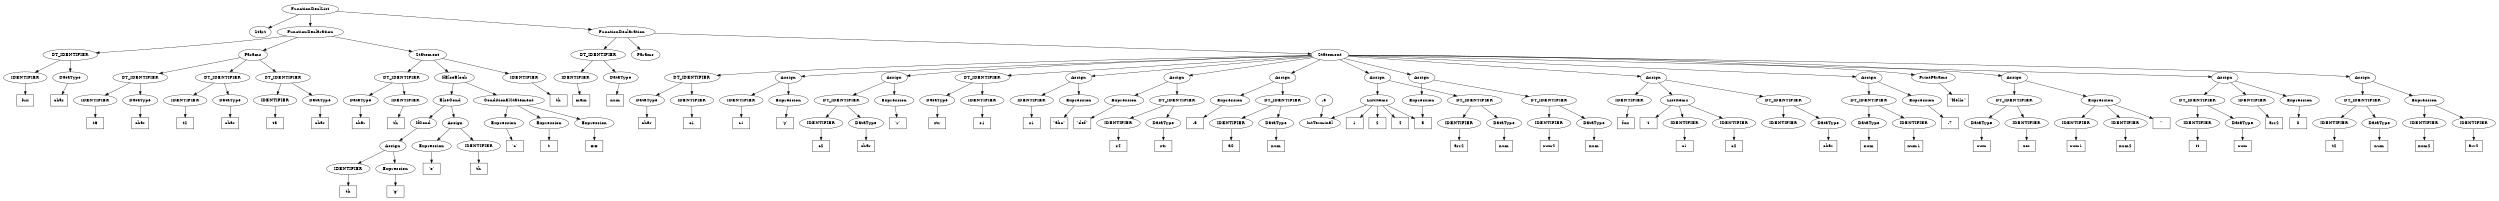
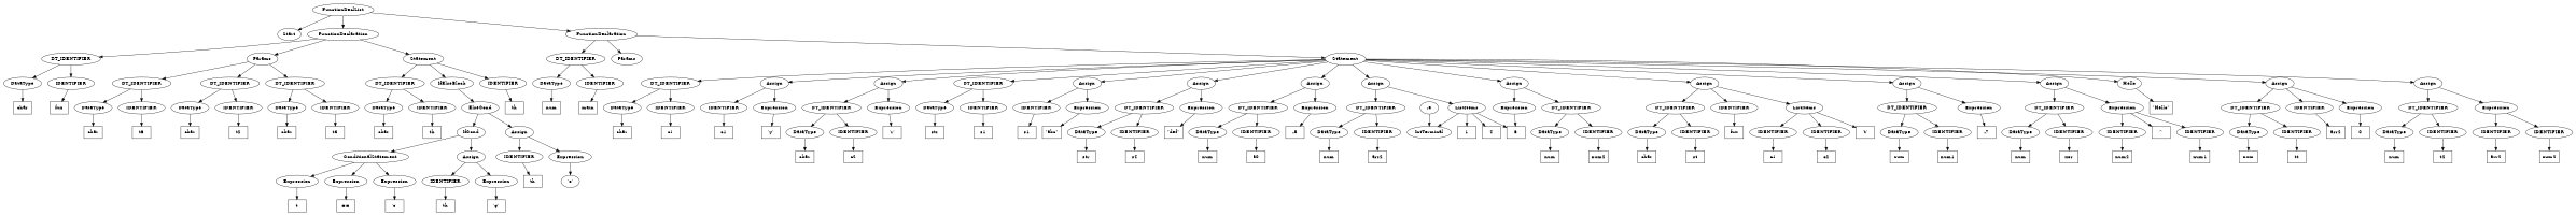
  digraph {
    node [filled=true]
    n1 [label=Start]
    n2 [label=FunctionDeclList]
    n3 [label=FunctionDeclaration]
    n4 [label=FunctionDeclaration]
    n5 [label=DT_IDENTIFIER]
    n6 [label=Params]
    n7 [label=Statement]
    n8 [label=DT_IDENTIFIER]
    n9 [label=Params]
    n10 [label=Statement]
    n11 [label=DataType]
    n12 [label=IDENTIFIER]
    n13 [label=DT_IDENTIFIER]
    n14 [label=DT_IDENTIFIER]
    n15 [label=DT_IDENTIFIER]
    n16 [label=DT_IDENTIFIER]
    n17 [label=IfElseBlock]
    n18 [label=IDENTIFIER]
    n19 [label=char shape=box]
    n20 [label=fux shape=box]
    n21 [label=DataType]
    n22 [label=IDENTIFIER]
    n23 [label=DataType]
    n24 [label=IDENTIFIER]
    n25 [label=DataType]
    n26 [label=IDENTIFIER]
    n27 [label=char shape=box]
    n28 [label=t6 shape=box]
    n29 [label=char shape=box]
    n30 [label=t2 shape=box]
    n31 [label=char shape=box]
    n32 [label=t3 shape=box]
    n33 [label=DataType]
    n34 [label=IDENTIFIER]
    n35 [label=ElseCond]
    n36 [label=th shape=box]
    n37 [label=char shape=box]
    n38 [label=th shape=box]
    n39 [label=IfCond]
    n40 [label=ConditionalStatement]
    n41 [label=Assign]
    n42 [label=Assign]
    n43 [label=Expression]
    n44 [label=Expression]
    n45 [label=Expression]
    n46 [label=IDENTIFIER]
    n47 [label=Expression]
    n48 [label=t shape=box]
    n49 [label="==" shape=box]
    n50 [label="'c'" shape=box]
    n51 [label=th shape=box]
    n52 [label="'g'" shape=box]
    n53 [label=IDENTIFIER]
    n54 [label=Expression]
    n55 [label=th shape=box]
-   n56 [label="'o'" shape=box]
+   n56 [label="'o'" shape=ellipse]
    n57 [label=DataType]
    n58 [label=IDENTIFIER]
    n59 [label=DT_IDENTIFIER]
    n60 [label=Assign]
    n61 [label=Assign]
    n62 [label=DT_IDENTIFIER]
    n63 [label=Assign]
    n64 [label=Assign]
    n65 [label=Assign]
    n66 [label=Assign]
    n67 [label=Assign]
    n68 [label=Assign]
    n69 [label=Assign]
    n70 [label=Assign]
-   n71 [label=PrintParams]
+   n71 [label=Hello]
    n72 [label=Assign]
    n73 [label=Assign]
    n74 [label=num shape=box]
    n75 [label=main shape=box]
    n76 [label=DataType]
    n77 [label=IDENTIFIER]
    n78 [label=IDENTIFIER]
    n79 [label=Expression]
    n80 [label=DT_IDENTIFIER]
    n81 [label=Expression]
    n82 [label=DataType]
    n83 [label=IDENTIFIER]
    n84 [label=IDENTIFIER]
    n85 [label=Expression]
    n86 [label=DT_IDENTIFIER]
    n87 [label=Expression]
    n88 [label=DT_IDENTIFIER]
    n89 [label=Expression]
    n90 [label=DT_IDENTIFIER]
    n91 [label=ListItems]
    n92 [label=DT_IDENTIFIER]
    n93 [label=Expression]
    n94 [label=DT_IDENTIFIER]
    n95 [label=IDENTIFIER]
    n96 [label=ListItems]
    n97 [label=DT_IDENTIFIER]
    n98 [label=Expression]
    n99 [label=DT_IDENTIFIER]
    n100 [label=Expression]
    n101 [label="\"Hello\"" shape=box]
    n102 [label=DT_IDENTIFIER]
    n103 [label=IDENTIFIER]
    n104 [label=Expression]
    n105 [label=DT_IDENTIFIER]
    n106 [label=Expression]
    n107 [label=char shape=box]
    n108 [label=c1 shape=box]
    n109 [label=c1 shape=box]
    n110 [label="'y'" shape=box]
    n111 [label=DataType]
    n112 [label=IDENTIFIER]
    n113 [label="'r'" shape=box]
    n114 [label=char shape=box]
    n115 [label=c2 shape=box]
    n116 [label=str shape=box]
    n117 [label=s1 shape=box]
    n118 [label=s1 shape=box]
    n119 [label="\"abc\"" shape=box]
    n120 [label=DataType]
    n121 [label=IDENTIFIER]
    n122 [label="\"def\"" shape=box]
    n123 [label=str shape=box]
    n124 [label=s4 shape=box]
    n125 [label=DataType]
    n126 [label=IDENTIFIER]
    n127 [label=-5 shape=box]
    n128 [label=num shape=box]
    n129 [label=a0 shape=box]
    n130 [label=DataType]
    n131 [label=IDENTIFIER]
    n132 [label=1 shape=box]
-   n133 [label=2 shape=box]
    n134 [label=IntTerminal]
    n135 [label=4 shape=box]
-   n136 [label=5 shape=box]
+   n136 [label=6 shape=box]
    n137 [label=num shape=box]
    n138 [label=arr2 shape=box]
    n139 [label=-3 shape=ellipse]
    n140 [label=DataType]
    n141 [label=IDENTIFIER]
    n142 [label=num shape=box]
    n143 [label=num2 shape=box]
    n144 [label=DataType]
    n145 [label=IDENTIFIER]
    n146 [label=fux shape=box]
    n147 [label=IDENTIFIER]
    n148 [label=IDENTIFIER]
    n149 [label="'t'" shape=box]
    n150 [label=char shape=box]
+   n151 [label=st shape=box]
    n152 [label=c1 shape=box]
    n153 [label=c2 shape=box]
    n154 [label=DataType]
    n155 [label=IDENTIFIER]
    n156 [label=-7 shape=box]
    n157 [label=num shape=box]
    n158 [label=num1 shape=box]
    n159 [label=DataType]
    n160 [label=IDENTIFIER]
    n161 [label=IDENTIFIER]
    n162 [label="^" shape=box]
    n163 [label=IDENTIFIER]
    n164 [label=num shape=box]
    n165 [label=xor shape=box]
    n166 [label=num2 shape=box]
    n167 [label=num1 shape=box]
    n168 [label=DataType]
    n169 [label=IDENTIFIER]
    n170 [label=arr2 shape=box]
    n171 [label=0 shape=box]
    n172 [label=num shape=box]
    n173 [label=tt shape=box]
    n174 [label=DataType]
    n175 [label=IDENTIFIER]
    n176 [label=IDENTIFIER]
    n177 [label=IDENTIFIER]
    n178 [label=num shape=box]
    n179 [label=t2 shape=box]
    n180 [label=arr2 shape=box]
    n181 [label=num2 shape=box]
    n2 -> n1
    n2 -> n3
    n2 -> n4
    n3 -> n5
    n3 -> n6
    n3 -> n7
    n4 -> n8
    n4 -> n9
    n4 -> n10
    n5 -> n11
    n5 -> n12
    n6 -> n13
    n6 -> n14
    n6 -> n15
    n7 -> n16
    n7 -> n17
    n7 -> n18
    n8 -> n57
    n8 -> n58
    n10 -> n59
    n10 -> n60
    n10 -> n61
    n10 -> n62
    n10 -> n63
    n10 -> n64
    n10 -> n65
    n10 -> n66
    n10 -> n67
    n10 -> n68
    n10 -> n69
    n10 -> n70
    n10 -> n71
    n10 -> n72
    n10 -> n73
    n11 -> n19
    n12 -> n20
    n13 -> n21
    n13 -> n22
    n14 -> n23
    n14 -> n24
    n15 -> n25
    n15 -> n26
    n16 -> n33
    n16 -> n34
    n17 -> n35
    n18 -> n36
    n21 -> n27
    n22 -> n28
    n23 -> n29
    n24 -> n30
    n25 -> n31
    n26 -> n32
    n33 -> n37
    n34 -> n38
    n35 -> n39
    n35 -> n42
-   n17 -> n40
+   n39 -> n40
    n39 -> n41
    n40 -> n43
    n40 -> n44
    n40 -> n45
    n41 -> n46
    n41 -> n47
    n42 -> n53
    n42 -> n54
    n43 -> n48
    n44 -> n49
    n45 -> n50
    n46 -> n51
    n47 -> n52
    n53 -> n55
    n54 -> n56
    n57 -> n74
    n58 -> n75
    n59 -> n76
    n59 -> n77
    n60 -> n78
    n60 -> n79
    n61 -> n80
    n61 -> n81
    n62 -> n82
    n62 -> n83
    n63 -> n84
    n63 -> n85
    n64 -> n86
    n64 -> n87
    n65 -> n88
    n65 -> n89
    n66 -> n90
    n66 -> n91
    n67 -> n92
    n67 -> n93
    n68 -> n94
    n68 -> n95
    n68 -> n96
    n69 -> n97
    n69 -> n98
    n70 -> n99
    n70 -> n100
    n71 -> n101
    n72 -> n102
    n72 -> n103
    n72 -> n104
    n73 -> n105
    n73 -> n106
    n76 -> n107
    n77 -> n108
    n78 -> n109
    n79 -> n110
    n80 -> n111
    n80 -> n112
    n81 -> n113
    n82 -> n116
    n83 -> n117
    n84 -> n118
    n85 -> n119
    n86 -> n120
    n86 -> n121
    n87 -> n122
    n88 -> n125
    n88 -> n126
    n89 -> n127
    n90 -> n130
    n90 -> n131
    n91 -> n132
-   n91 -> n133
    n91 -> n134
    n91 -> n135
    n91 -> n136
    n92 -> n140
    n92 -> n141
    n93 -> n136
    n94 -> n144
    n94 -> n145
    n95 -> n146
    n96 -> n147
    n96 -> n148
    n96 -> n149
    n97 -> n154
    n97 -> n155
    n98 -> n156
    n99 -> n159
    n99 -> n160
    n100 -> n161
    n100 -> n162
    n100 -> n163
    n102 -> n168
    n102 -> n169
    n103 -> n170
    n104 -> n171
    n105 -> n174
    n105 -> n175
    n106 -> n176
    n106 -> n177
    n111 -> n114
    n112 -> n115
    n120 -> n123
    n121 -> n124
    n125 -> n128
    n126 -> n129
    n130 -> n137
    n131 -> n138
    n139 -> n134
    n140 -> n142
    n141 -> n143
    n144 -> n150
+   n145 -> n151
    n147 -> n152
    n148 -> n153
    n154 -> n157
    n155 -> n158
    n159 -> n164
    n160 -> n165
    n161 -> n166
    n163 -> n167
    n168 -> n172
    n169 -> n173
    n174 -> n178
    n175 -> n179
    n176 -> n180
    n177 -> n181
  }
